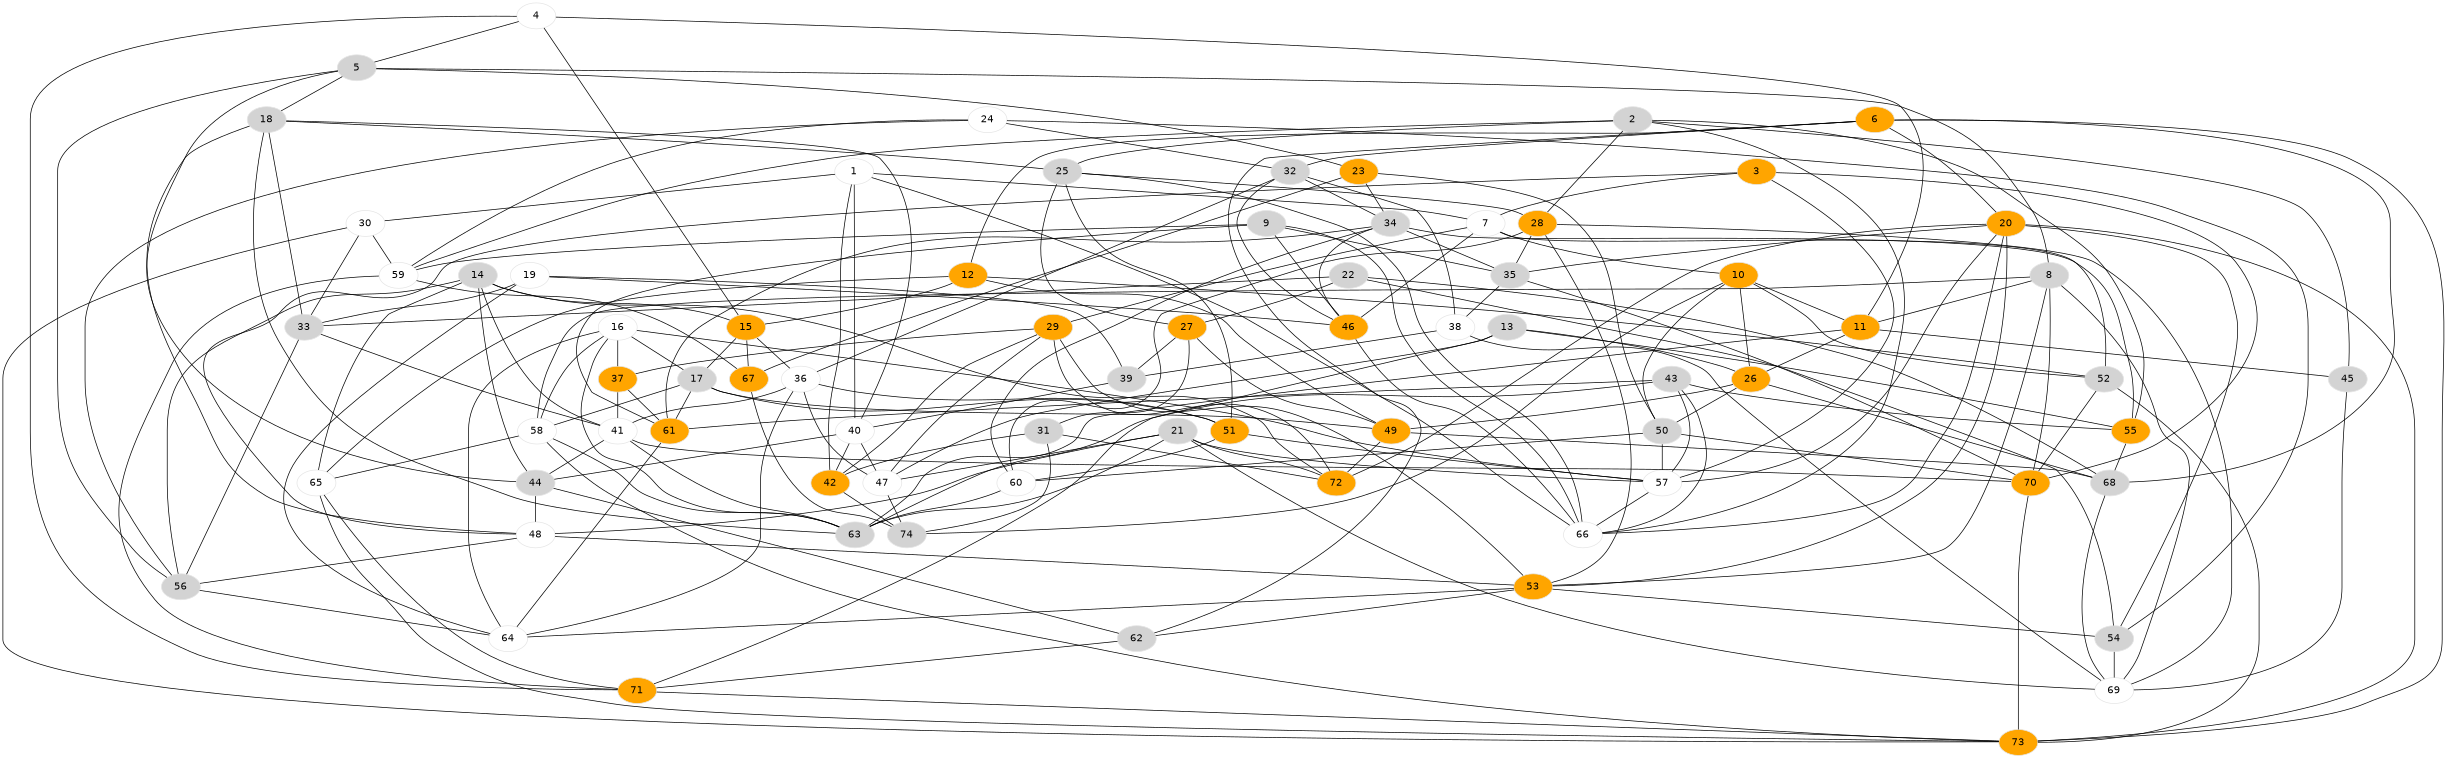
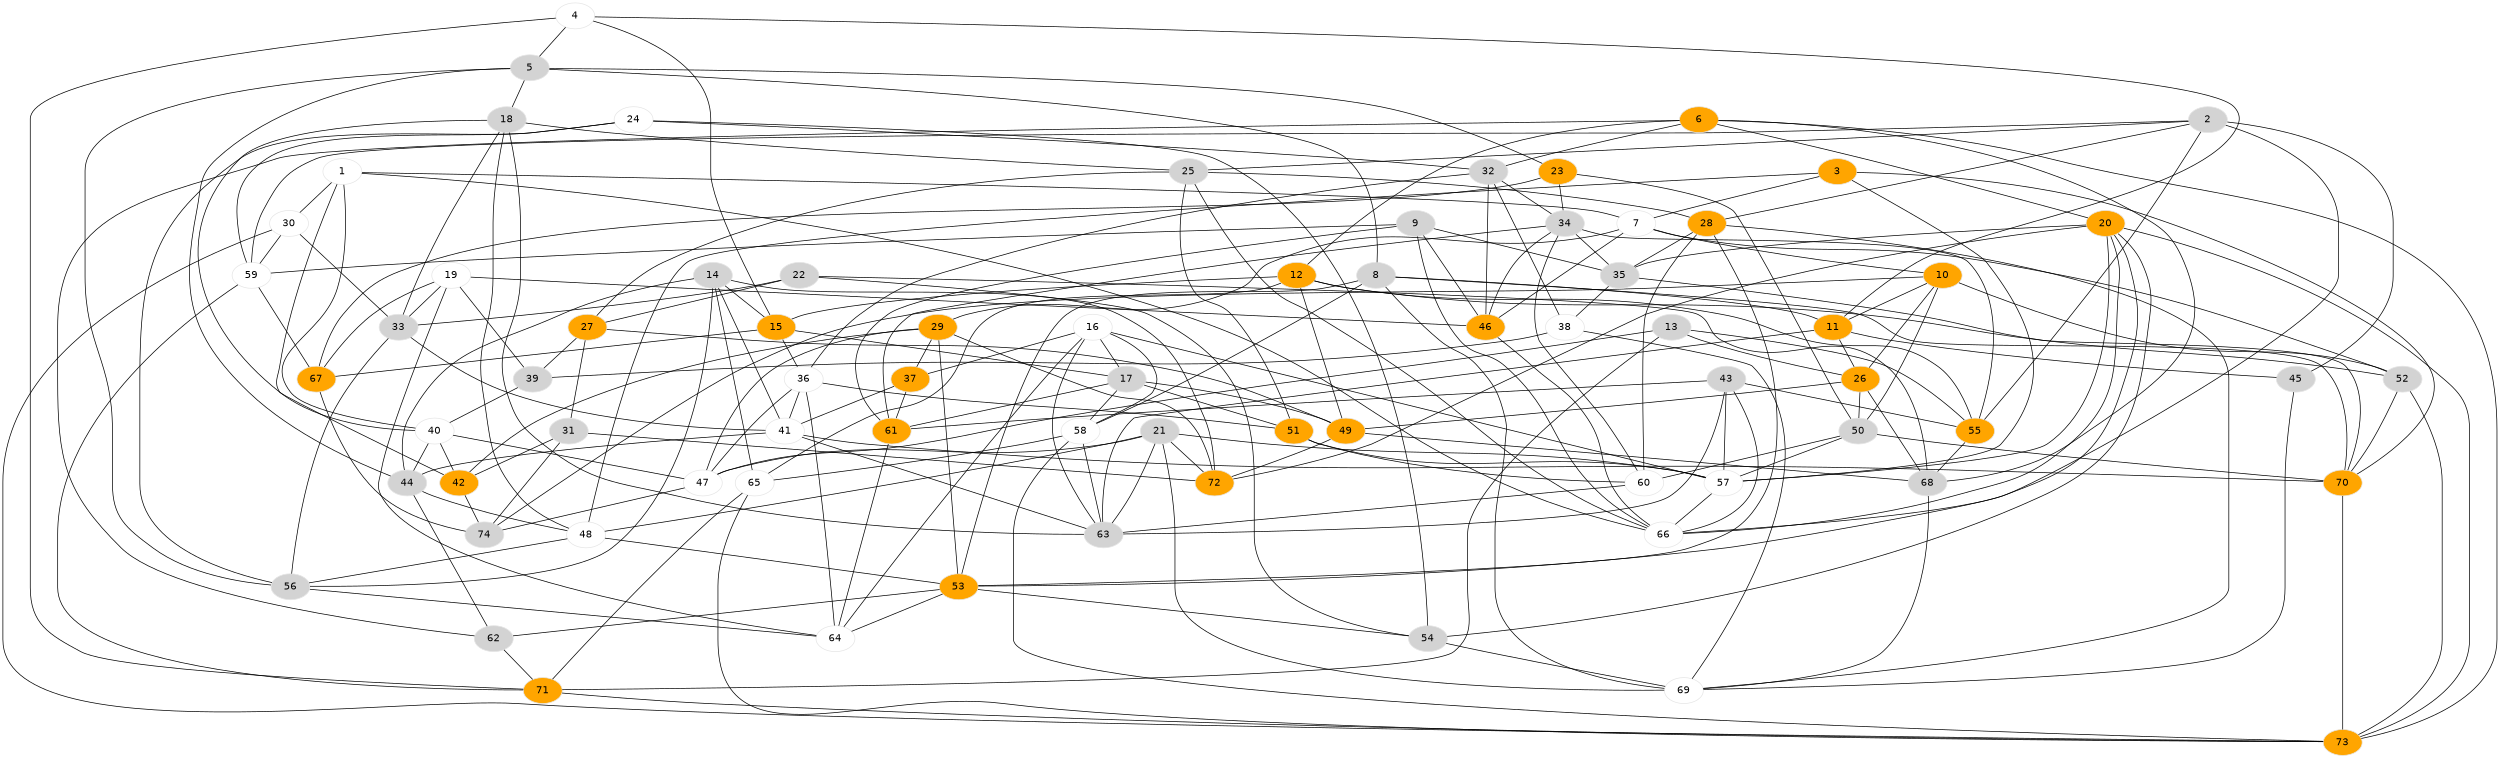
  graph {
    fontname="DejaVu Sans"
    node [color=gray90 fillcolor=lightgrey fontname="DejaVu Sans" style=filled]
    edge [fontname="DejaVu Sans" weight=1.0]
    1 [fillcolor=white]
    7 [fillcolor=white]
    30 [fillcolor=white]
    40 [fillcolor=white]
    42 [fillcolor=orange]
    66 [fillcolor=white]
    10 [fillcolor=orange]
    29 [fillcolor=orange]
    46 [fillcolor=orange]
    52
    59 [fillcolor=white]
    73 [fillcolor=orange]
    33
    44
    47 [fillcolor=white]
    74
    2
    25
    28 [fillcolor=orange]
    45
    55 [fillcolor=orange]
    51 [fillcolor=orange]
    27 [fillcolor=orange]
    53 [fillcolor=orange]
    69 [fillcolor=white]
    35
    60 [fillcolor=white]
    68
    71 [fillcolor=orange]
    67 [fillcolor=orange]
    3 [fillcolor=orange]
    48 [fillcolor=white]
    57 [fillcolor=white]
    70 [fillcolor=orange]
    56
    4 [fillcolor=white]
    5
    11 [fillcolor=orange]
    15 [fillcolor=orange]
    8
    18
    23 [fillcolor=orange]
    26 [fillcolor=orange]
    63
    17
    36 [fillcolor=white]
    58 [fillcolor=white]
    50
    34
    62
    64 [fillcolor=white]
    6 [fillcolor=orange]
    12 [fillcolor=orange]
    20 [fillcolor=orange]
    32
    49 [fillcolor=orange]
    65 [fillcolor=white]
    72 [fillcolor=orange]
    54
    38 [fillcolor=white]
    37 [fillcolor=orange]
    9
    61 [fillcolor=orange]
    13
    14
    41 [fillcolor=white]
    16 [fillcolor=white]
    19 [fillcolor=white]
    39
    21
    22
    31
    24 [fillcolor=white]
    43
    1 -- 7
    1 -- 30
    1 -- 40
    1 -- 42 [weight=2.0]
    1 -- 66
    7 -- 10
    7 -- 29
    7 -- 46
    7 -- 52
    30 -- 59
    30 -- 73
    30 -- 33
    40 -- 42
    40 -- 44
    40 -- 47
    42 -- 74
    10 -- 52
    10 -- 74
    10 -- 11
    10 -- 26
    10 -- 50
    29 -- 42
    29 -- 47
    29 -- 53
    29 -- 72
    29 -- 37
    46 -- 66
    52 -- 73 [weight=2.0]
    52 -- 70
    59 -- 71
    59 -- 67
    33 -- 56
    33 -- 41
    44 -- 48
    44 -- 62
    47 -- 74
    2 -- 66
    2 -- 59
    2 -- 25
    2 -- 28
    2 -- 45
    2 -- 55
    25 -- 66
    25 -- 28
    25 -- 51
    25 -- 27
    28 -- 53
    28 -- 69
    28 -- 35
    28 -- 60
    45 -- 69
    55 -- 68
    51 -- 60
    51 -- 57
    27 -- 49
    27 -- 39 [weight=2.0]
    27 -- 31
    53 -- 62
    53 -- 64
    53 -- 54
    35 -- 70
    35 -- 38
    60 -- 63
    68 -- 69
    71 -- 73
    67 -- 74 [weight=2.0]
    3 -- 7
    3 -- 48
    3 -- 57
    3 -- 70
    48 -- 53
    48 -- 56
    57 -- 66
    70 -- 73 [weight=2.0]
    56 -- 64
    4 -- 71
    4 -- 5
    4 -- 11
    4 -- 15
    5 -- 44
    5 -- 56
    5 -- 8
    5 -- 18
    5 -- 23
    11 -- 45
    11 -- 26
    11 -- 63
    15 -- 67
    15 -- 17
    15 -- 36
    8 -- 53
    8 -- 69
    8 -- 70
    8 -- 11
    8 -- 58
    18 -- 40
    18 -- 33
    18 -- 25
    18 -- 48
    18 -- 63
    23 -- 67
    23 -- 50
    23 -- 34
    26 -- 68
    26 -- 50
    26 -- 49
    17 -- 51
    17 -- 58
    17 -- 49
    17 -- 61
    36 -- 47
    36 -- 51
    36 -- 64
    36 -- 41
    58 -- 73
    58 -- 63
    58 -- 65
    50 -- 60
    50 -- 57
    50 -- 70
    34 -- 46
    34 -- 55
    34 -- 35
    34 -- 60
    34 -- 61
    62 -- 71
    6 -- 73
    6 -- 68
    6 -- 62
    6 -- 12
    6 -- 20
    6 -- 32
    12 -- 52
+   12 -- 55
    12 -- 15
    12 -- 49
    12 -- 65
    20 -- 66
    20 -- 73
    20 -- 53
    20 -- 35
    20 -- 57
    20 -- 72
    20 -- 54
    32 -- 46
    32 -- 36
    32 -- 34
    32 -- 38
    49 -- 68
    49 -- 72
    65 -- 73
    65 -- 71
    54 -- 69 [weight=2.0]
    38 -- 69
    38 -- 39
    37 -- 61
    37 -- 41
    9 -- 66
    9 -- 46
    9 -- 59
    9 -- 35
    9 -- 61
    61 -- 64
    13 -- 47
    13 -- 55
    13 -- 71
    13 -- 26
    14 -- 44
    14 -- 56
    14 -- 15
    14 -- 65
    14 -- 72
    14 -- 41
    41 -- 44
    41 -- 70
    41 -- 63
    16 -- 57
    16 -- 63
    16 -- 17
    16 -- 58
    16 -- 64
    16 -- 37
    19 -- 46
    19 -- 33
+   19 -- 67
    19 -- 64
    19 -- 39 [weight=2.0]
    39 -- 40
    21 -- 47
    21 -- 69
    21 -- 48
    21 -- 57
    21 -- 63
    21 -- 72
    22 -- 33
    22 -- 27
    22 -- 68
    22 -- 54
    31 -- 42
    31 -- 74
    31 -- 72
    24 -- 59
    24 -- 56
    24 -- 32
    24 -- 54
    43 -- 66
    43 -- 55
    43 -- 57
    43 -- 63
    43 -- 61
  }
